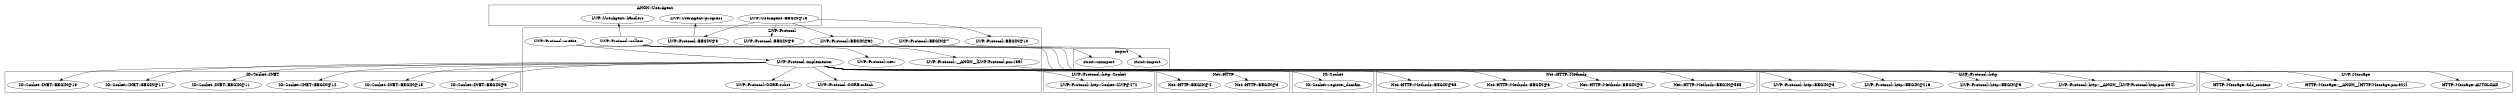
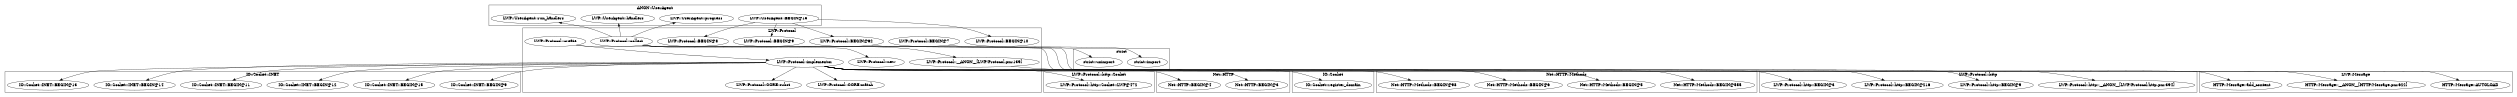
  digraph {
    "IO::Socket::INET::BEGIN@11"
    "IO::Socket::INET::BEGIN@14"
    "IO::Socket::INET::BEGIN@13"
    "IO::Socket::INET::BEGIN@9"
    "IO::Socket::INET::BEGIN@15"
    "IO::Socket::INET::BEGIN@12"
    "LWP::UserAgent::handlers"
    "LWP::UserAgent::BEGIN@15"
+   "LWP::UserAgent::run_handlers"
    "LWP::UserAgent::progress"
    "LWP::Protocol::BEGIN@10"
    "LWP::Protocol::collect"
    "LWP::Protocol::BEGIN@7"
    "LWP::Protocol::implementor"
    "LWP::Protocol::create"
    "LWP::Protocol::BEGIN@8"
    "LWP::Protocol::CORE:match"
    "LWP::Protocol::__ANON__[LWP/Protocol.pm:139]"
    "LWP::Protocol::CORE:subst"
    "LWP::Protocol::BEGIN@9"
    "LWP::Protocol::new"
    "LWP::Protocol::BEGIN@62"
    n23 [label="LWP::Protocol::http::Socket::LWP@472"]
    "HTTP::Message::add_content"
    "HTTP::Message::__ANON__[HTTP/Message.pm:622]"
    "HTTP::Message::AUTOLOAD"
    "strict::import"
    "strict::unimport"
    "Net::HTTP::BEGIN@4"
    "Net::HTTP::BEGIN@3"
    "IO::Socket::register_domain"
    "LWP::Protocol::http::BEGIN@3"
    "LWP::Protocol::http::BEGIN@9"
    "LWP::Protocol::http::__ANON__[LWP/Protocol/http.pm:394]"
    "LWP::Protocol::http::BEGIN@216"
    "Net::HTTP::Methods::BEGIN@5"
    "Net::HTTP::Methods::BEGIN@6"
    "Net::HTTP::Methods::BEGIN@98"
    "Net::HTTP::Methods::BEGIN@555"
    subgraph cluster_1 {
      label="IO::Socket::INET"
      "IO::Socket::INET::BEGIN@11"
      "IO::Socket::INET::BEGIN@14"
      "IO::Socket::INET::BEGIN@13"
      "IO::Socket::INET::BEGIN@9"
      "IO::Socket::INET::BEGIN@15"
      "IO::Socket::INET::BEGIN@12"
    }
    subgraph cluster_2 {
      label="ANON::UserAgent"
      "LWP::UserAgent::handlers"
      "LWP::UserAgent::BEGIN@15"
+     "LWP::UserAgent::run_handlers"
      "LWP::UserAgent::progress"
    }
    subgraph cluster_3 {
      label="LWP::Protocol"
      "LWP::Protocol::BEGIN@10"
      "LWP::Protocol::collect"
      "LWP::Protocol::BEGIN@7"
      "LWP::Protocol::implementor"
      "LWP::Protocol::create"
      "LWP::Protocol::BEGIN@8"
      "LWP::Protocol::CORE:match"
      "LWP::Protocol::__ANON__[LWP/Protocol.pm:139]"
      "LWP::Protocol::CORE:subst"
      "LWP::Protocol::BEGIN@9"
      "LWP::Protocol::new"
      "LWP::Protocol::BEGIN@62"
    }
    subgraph cluster_4 {
      label="LWP::Protocol::http::Socket"
      n23
    }
    subgraph cluster_5 {
      label="LWP::Message"
      "HTTP::Message::add_content"
      "HTTP::Message::__ANON__[HTTP/Message.pm:622]"
      "HTTP::Message::AUTOLOAD"
    }
    subgraph cluster_6 {
-     label=import
+     label="strict"
      "strict::import"
      "strict::unimport"
    }
    subgraph cluster_7 {
      label="Net::HTTP"
      "Net::HTTP::BEGIN@4"
      "Net::HTTP::BEGIN@3"
    }
    subgraph cluster_8 {
      label="IO::Socket"
      "IO::Socket::register_domain"
    }
    subgraph cluster_9 {
      label="LWP::Protocol::http"
      "LWP::Protocol::http::BEGIN@3"
      "LWP::Protocol::http::BEGIN@9"
      "LWP::Protocol::http::__ANON__[LWP/Protocol/http.pm:394]"
      "LWP::Protocol::http::BEGIN@216"
    }
    subgraph cluster_10 {
      label="Net::HTTP::Methods"
      "Net::HTTP::Methods::BEGIN@5"
      "Net::HTTP::Methods::BEGIN@6"
      "Net::HTTP::Methods::BEGIN@98"
      "Net::HTTP::Methods::BEGIN@555"
    }
    "LWP::UserAgent::BEGIN@15" -> "LWP::Protocol::BEGIN@10"
    "LWP::UserAgent::BEGIN@15" -> "LWP::Protocol::BEGIN@8"
    "LWP::UserAgent::BEGIN@15" -> "LWP::Protocol::BEGIN@9"
    "LWP::UserAgent::BEGIN@15" -> "LWP::Protocol::BEGIN@62"
    "LWP::Protocol::collect" -> "LWP::UserAgent::handlers"
-   "LWP::Protocol::BEGIN@8" -> "LWP::UserAgent::progress"
+   "LWP::Protocol::collect" -> "LWP::UserAgent::run_handlers"
+   "LWP::Protocol::collect" -> "LWP::UserAgent::progress"
    "LWP::Protocol::collect" -> "LWP::Protocol::__ANON__[LWP/Protocol.pm:139]"
    "LWP::Protocol::collect" -> "HTTP::Message::__ANON__[HTTP/Message.pm:622]"
    "LWP::Protocol::collect" -> "HTTP::Message::AUTOLOAD"
    "LWP::Protocol::collect" -> "LWP::Protocol::http::__ANON__[LWP/Protocol/http.pm:394]"
    "LWP::Protocol::BEGIN@7" -> "strict::import"
    "LWP::Protocol::implementor" -> "IO::Socket::INET::BEGIN@11"
    "LWP::Protocol::implementor" -> "IO::Socket::INET::BEGIN@14"
    "LWP::Protocol::implementor" -> "IO::Socket::INET::BEGIN@13"
    "LWP::Protocol::implementor" -> "IO::Socket::INET::BEGIN@9"
    "LWP::Protocol::implementor" -> "IO::Socket::INET::BEGIN@15"
    "LWP::Protocol::implementor" -> "IO::Socket::INET::BEGIN@12"
    "LWP::Protocol::implementor" -> "LWP::Protocol::CORE:match"
    "LWP::Protocol::implementor" -> "LWP::Protocol::CORE:subst"
    "LWP::Protocol::implementor" -> n23
    "LWP::Protocol::implementor" -> "Net::HTTP::BEGIN@4"
    "LWP::Protocol::implementor" -> "Net::HTTP::BEGIN@3"
    "LWP::Protocol::implementor" -> "IO::Socket::register_domain"
    "LWP::Protocol::implementor" -> "LWP::Protocol::http::BEGIN@3"
    "LWP::Protocol::implementor" -> "LWP::Protocol::http::BEGIN@9"
    "LWP::Protocol::implementor" -> "LWP::Protocol::http::BEGIN@216"
    "LWP::Protocol::implementor" -> "Net::HTTP::Methods::BEGIN@5"
    "LWP::Protocol::implementor" -> "Net::HTTP::Methods::BEGIN@6"
    "LWP::Protocol::implementor" -> "Net::HTTP::Methods::BEGIN@98"
    "LWP::Protocol::implementor" -> "Net::HTTP::Methods::BEGIN@555"
    "LWP::Protocol::create" -> "LWP::Protocol::implementor"
    "LWP::Protocol::create" -> "LWP::Protocol::new"
    "LWP::Protocol::__ANON__[LWP/Protocol.pm:139]" -> "HTTP::Message::add_content"
    "LWP::Protocol::BEGIN@62" -> "strict::unimport"
  }
